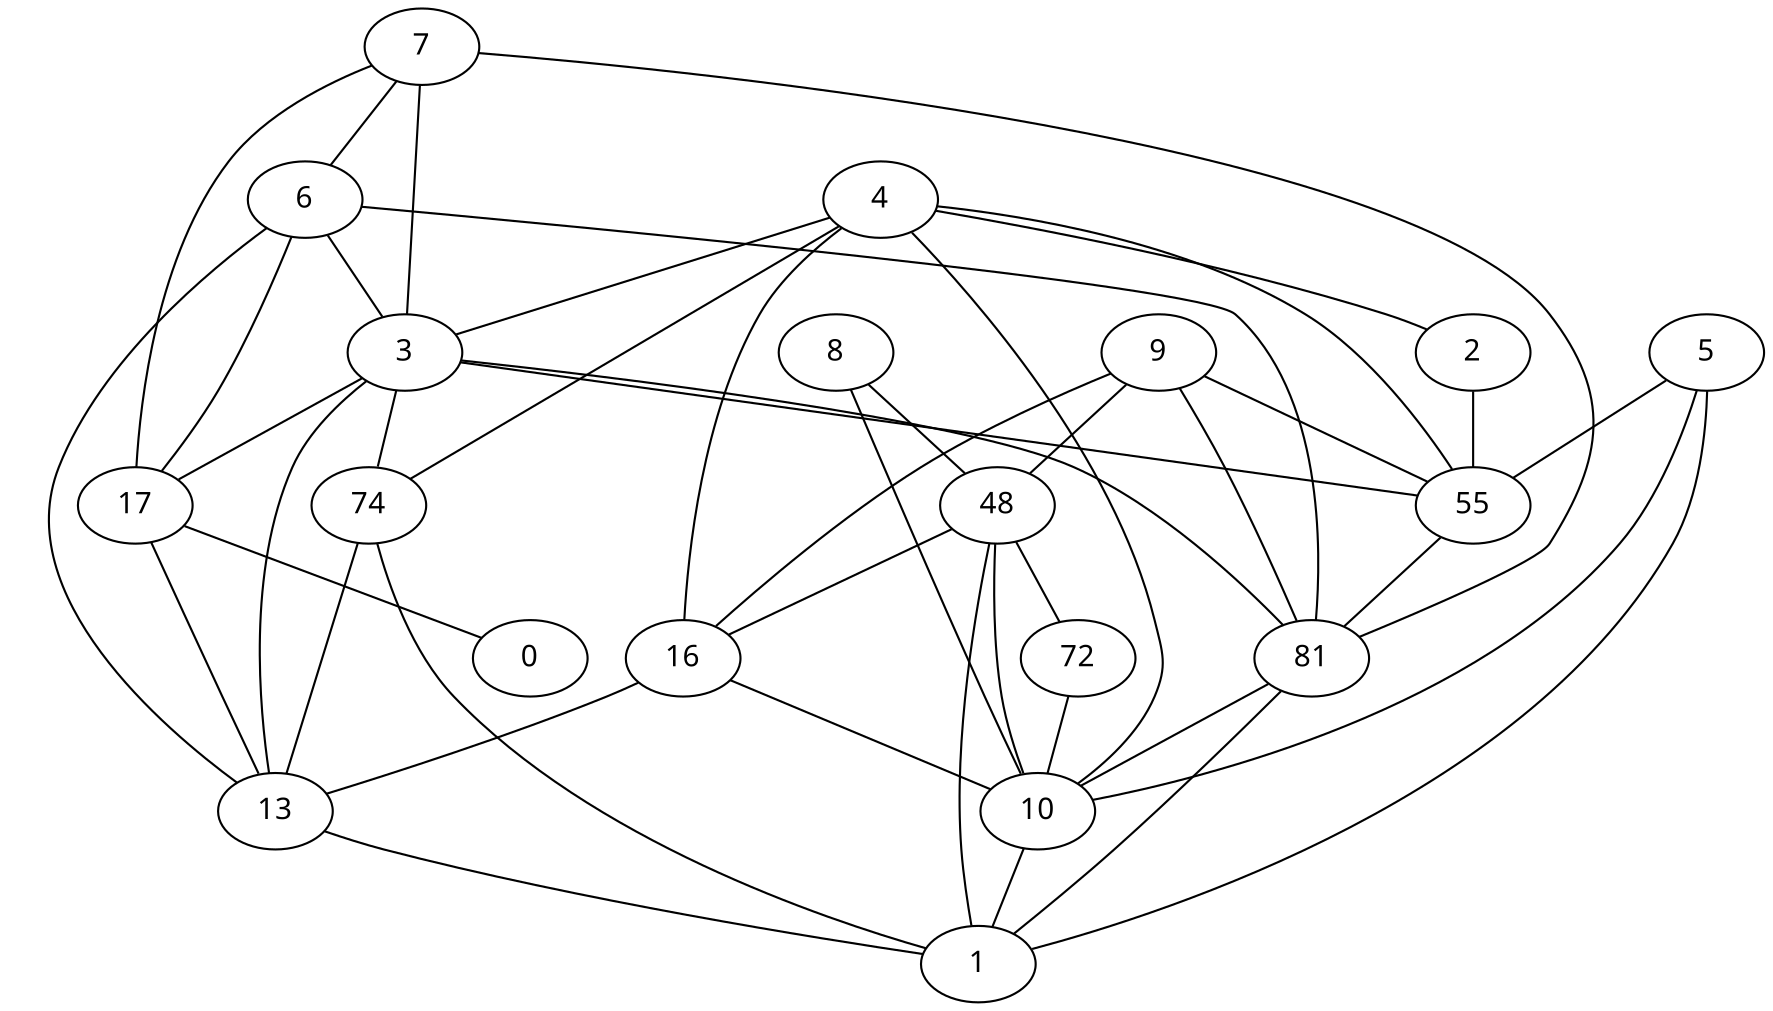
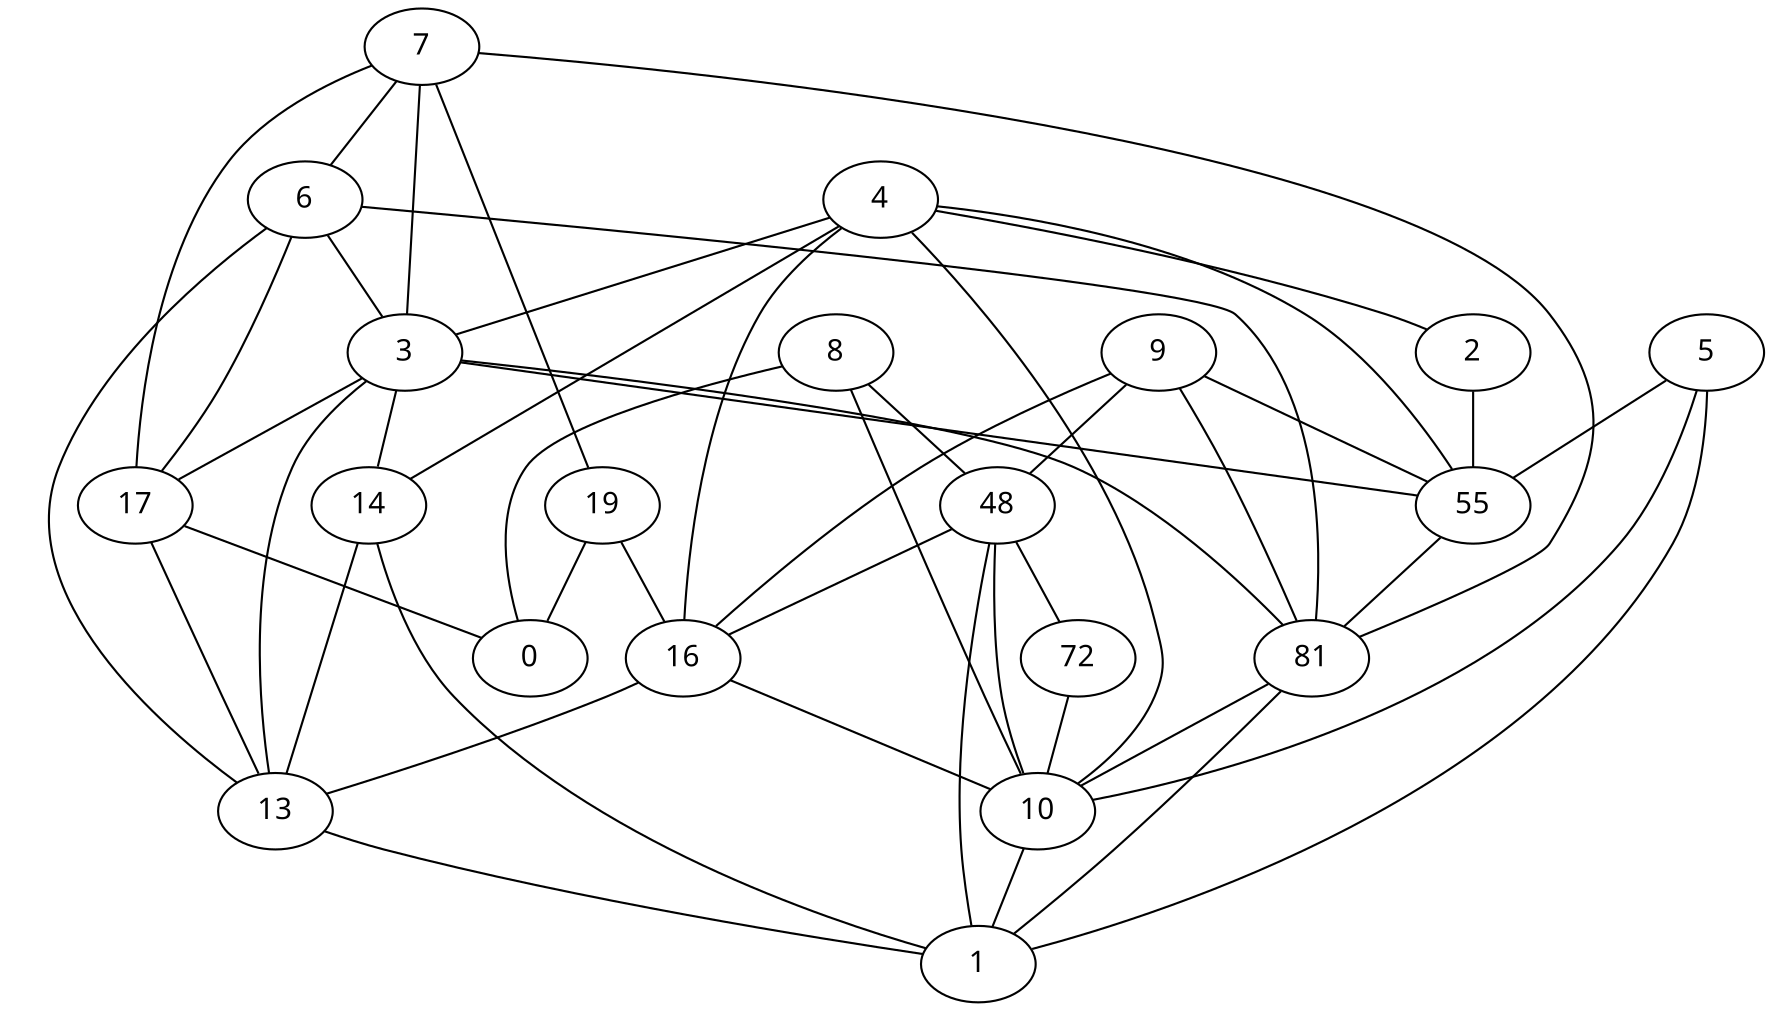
  digraph {
    fontname="Noto Sans"
    node [fontname="Noto Sans"]
    edge [color=black dir=none fontname="Noto Sans"]
    7
    6
    3
+   19
    17
    n6 [label=81]
    0
    13
-   14 [label=74]
+   14
    n10 [label=55]
    16
    4
    2
    10
    1
    5
    9
    n18 [label=48]
    n19 [label=72]
    8
    subgraph sub_1 {
      7
      6
      3
+     19
      17
      n6
      0
      13
      14
      n10
      16
      4
      2
      10
      1
      5
      9
      n18
      n19
      8
    }
    7 -> 6
    7 -> 3
+   7 -> 19
    7 -> 17
    7 -> n6
    6 -> 3
    6 -> 17
    6 -> n6
    6 -> 13
    3 -> 17
    3 -> n6
    3 -> 13
    3 -> 14
    3 -> n10
+   19 -> 0
+   19 -> 16
    17 -> 0
    17 -> 13
    n6 -> 10
    n6 -> 1
    13 -> 1
    14 -> 13
    14 -> 1
    n10 -> n6
    16 -> 13
    16 -> 10
    4 -> 3
    4 -> 14
    4 -> n10
    4 -> 16
    4 -> 2
    4 -> 10
    2 -> n10
    10 -> 1
    5 -> n10
    5 -> 10
    5 -> 1
    9 -> n6
    9 -> n10
    9 -> 16
    9 -> n18
    n18 -> 16
    n18 -> 10
    n18 -> 1
    n18 -> n19
    n19 -> 10
+   8 -> 0
    8 -> 10
    8 -> n18
  }
